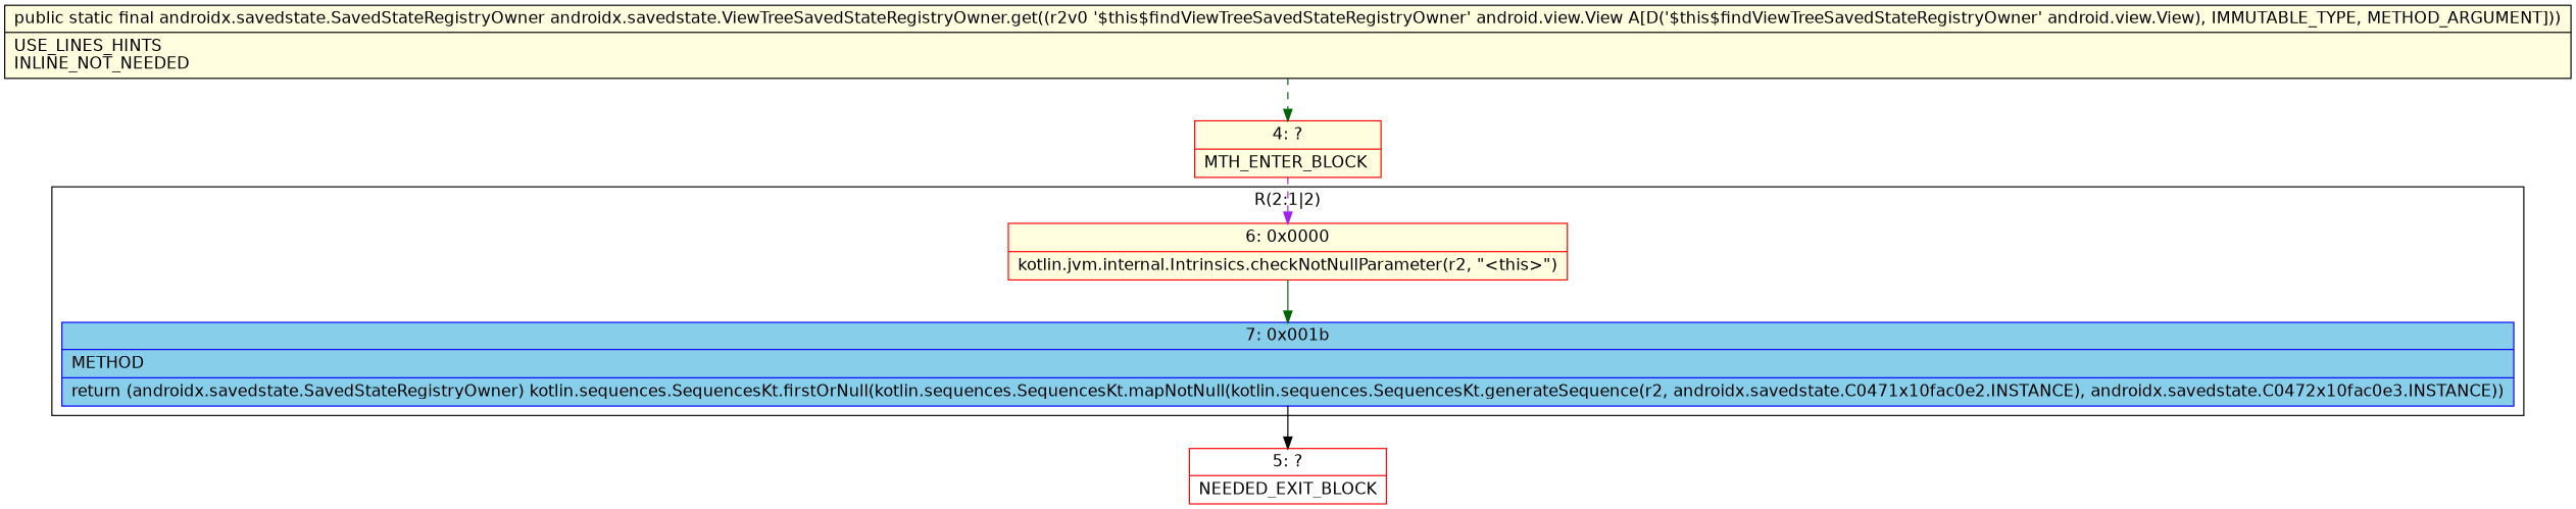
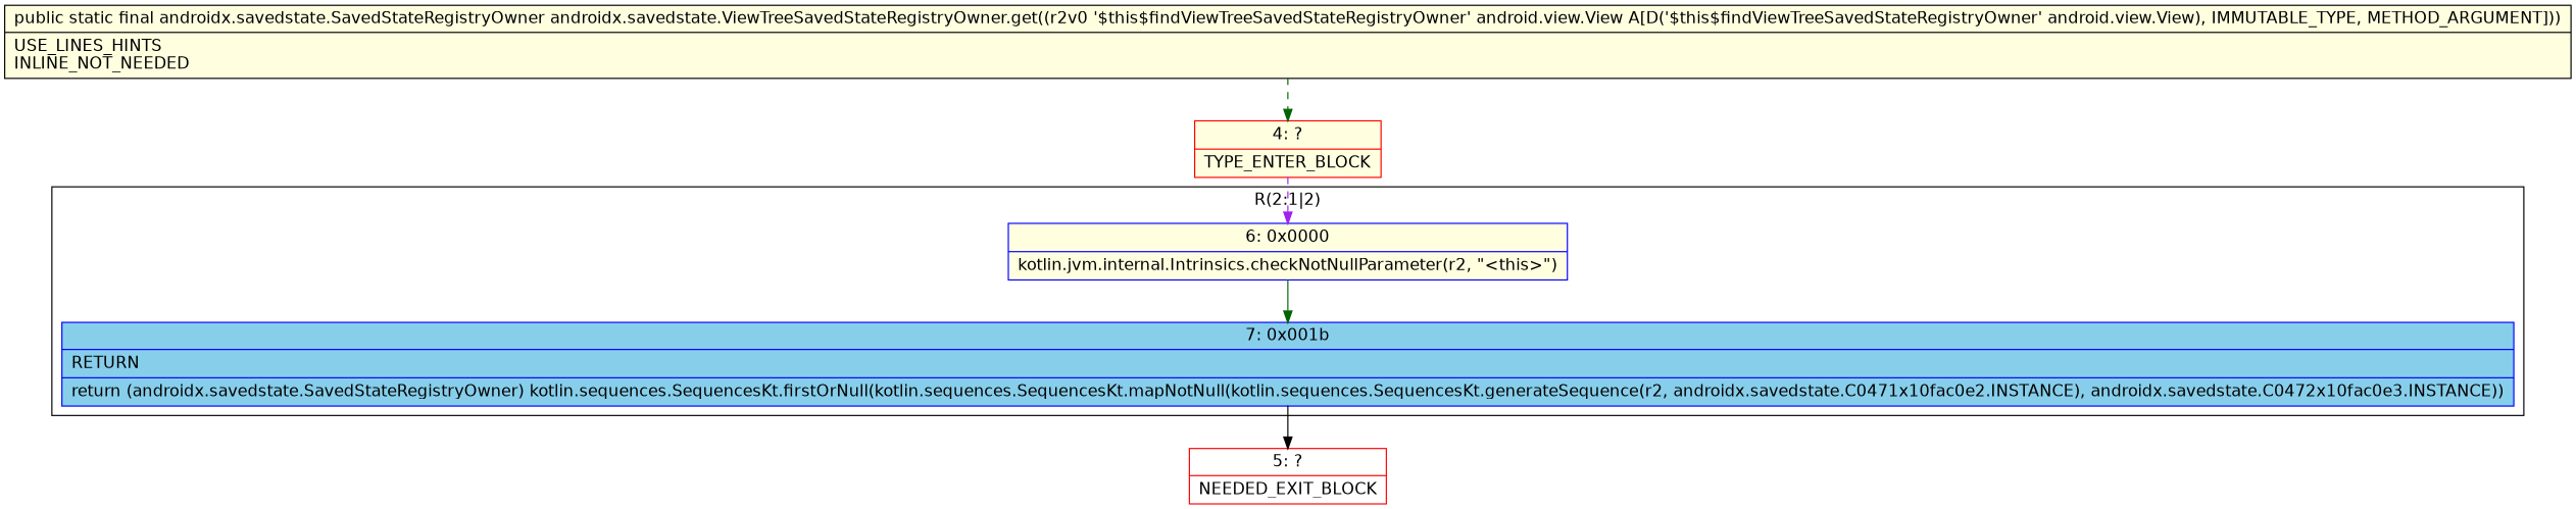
  digraph {
    fontname="DejaVu Sans"
    node [color=blue fillcolor=lightyellow fontname="DejaVu Sans" shape=record style=filled]
    edge [color=darkgreen fontname="DejaVu Sans" style=solid]
-   n1 [color=red label="{6\:\ 0x0000|kotlin.jvm.internal.Intrinsics.checkNotNullParameter(r2, \"\<this\>\")\l}"]
-   n2 [fillcolor=skyblue label="{7\:\ 0x001b|METHOD\l|return (androidx.savedstate.SavedStateRegistryOwner) kotlin.sequences.SequencesKt.firstOrNull(kotlin.sequences.SequencesKt.mapNotNull(kotlin.sequences.SequencesKt.generateSequence(r2, androidx.savedstate.C0471x10fac0e2.INSTANCE), androidx.savedstate.C0472x10fac0e3.INSTANCE))\l}"]
+   n1 [label="{6\:\ 0x0000|kotlin.jvm.internal.Intrinsics.checkNotNullParameter(r2, \"\<this\>\")\l}"]
+   n2 [fillcolor=skyblue label="{7\:\ 0x001b|RETURN\l|return (androidx.savedstate.SavedStateRegistryOwner) kotlin.sequences.SequencesKt.firstOrNull(kotlin.sequences.SequencesKt.mapNotNull(kotlin.sequences.SequencesKt.generateSequence(r2, androidx.savedstate.C0471x10fac0e2.INSTANCE), androidx.savedstate.C0472x10fac0e3.INSTANCE))\l}"]
    n3 [color=red fillcolor=white label="{5\:\ ?|NEEDED_EXIT_BLOCK\l}"]
-   n4 [color=red label="{4\:\ ?|MTH_ENTER_BLOCK\l}"]
+   n4 [color=red label="{4\:\ ?|TYPE_ENTER_BLOCK\l}"]
    n5 [label="{public static final androidx.savedstate.SavedStateRegistryOwner androidx.savedstate.ViewTreeSavedStateRegistryOwner.get((r2v0 '$this$findViewTreeSavedStateRegistryOwner' android.view.View A[D('$this$findViewTreeSavedStateRegistryOwner' android.view.View), IMMUTABLE_TYPE, METHOD_ARGUMENT]))  | USE_LINES_HINTS\lINLINE_NOT_NEEDED\l}" color=""]
    subgraph cluster_1 {
      label="R(2:1|2)"
      n1
      n2
    }
    n1 -> n2
    n2 -> n3 [color=black]
    n4 -> n1 [color=purple style=dashed]
    n5 -> n4 [style=dashed]
  }
